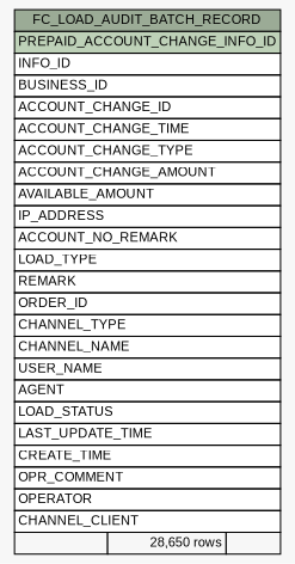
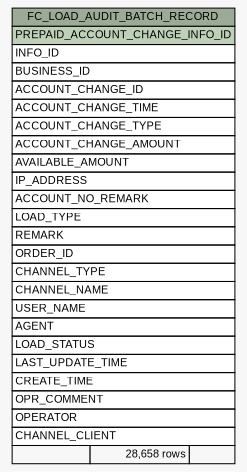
  digraph {
    bgcolor="#f7f7f7"
    fontname="Liberation Sans"
    fontsize=11
    nodesep=0.18
    rankdir=RL
    ranksep=0.46
-   n1 [fontname="Liberation Sans" fontsize=11 label=<     <TABLE BORDER="0" CELLBORDER="1" CELLSPACING="0" BGCOLOR="#ffffff">       <TR><TD COLSPAN="3" BGCOLOR="#9bab96" ALIGN="CENTER">FC_LOAD_AUDIT_BATCH_RECORD</TD></TR>       <TR><TD PORT="PREPAID_ACCOUNT_CHANGE_INFO_ID" COLSPAN="3" BGCOLOR="#bed1b8" ALIGN="LEFT">PREPAID_ACCOUNT_CHANGE_INFO_ID</TD></TR>       <TR><TD PORT="INFO_ID" COLSPAN="3" ALIGN="LEFT">INFO_ID</TD></TR>       <TR><TD PORT="BUSINESS_ID" COLSPAN="3" ALIGN="LEFT">BUSINESS_ID</TD></TR>       <TR><TD PORT="ACCOUNT_CHANGE_ID" COLSPAN="3" ALIGN="LEFT">ACCOUNT_CHANGE_ID</TD></TR>       <TR><TD PORT="ACCOUNT_CHANGE_TIME" COLSPAN="3" ALIGN="LEFT">ACCOUNT_CHANGE_TIME</TD></TR>       <TR><TD PORT="ACCOUNT_CHANGE_TYPE" COLSPAN="3" ALIGN="LEFT">ACCOUNT_CHANGE_TYPE</TD></TR>       <TR><TD PORT="ACCOUNT_CHANGE_AMOUNT" COLSPAN="3" ALIGN="LEFT">ACCOUNT_CHANGE_AMOUNT</TD></TR>       <TR><TD PORT="AVAILABLE_AMOUNT" COLSPAN="3" ALIGN="LEFT">AVAILABLE_AMOUNT</TD></TR>       <TR><TD PORT="IP_ADDRESS" COLSPAN="3" ALIGN="LEFT">IP_ADDRESS</TD></TR>       <TR><TD PORT="ACCOUNT_NO_REMARK" COLSPAN="3" ALIGN="LEFT">ACCOUNT_NO_REMARK</TD></TR>       <TR><TD PORT="LOAD_TYPE" COLSPAN="3" ALIGN="LEFT">LOAD_TYPE</TD></TR>       <TR><TD PORT="REMARK" COLSPAN="3" ALIGN="LEFT">REMARK</TD></TR>       <TR><TD PORT="ORDER_ID" COLSPAN="3" ALIGN="LEFT">ORDER_ID</TD></TR>       <TR><TD PORT="CHANNEL_TYPE" COLSPAN="3" ALIGN="LEFT">CHANNEL_TYPE</TD></TR>       <TR><TD PORT="CHANNEL_NAME" COLSPAN="3" ALIGN="LEFT">CHANNEL_NAME</TD></TR>       <TR><TD PORT="USER_NAME" COLSPAN="3" ALIGN="LEFT">USER_NAME</TD></TR>       <TR><TD PORT="AGENT" COLSPAN="3" ALIGN="LEFT">AGENT</TD></TR>       <TR><TD PORT="LOAD_STATUS" COLSPAN="3" ALIGN="LEFT">LOAD_STATUS</TD></TR>       <TR><TD PORT="LAST_UPDATE_TIME" COLSPAN="3" ALIGN="LEFT">LAST_UPDATE_TIME</TD></TR>       <TR><TD PORT="CREATE_TIME" COLSPAN="3" ALIGN="LEFT">CREATE_TIME</TD></TR>       <TR><TD PORT="OPR_COMMENT" COLSPAN="3" ALIGN="LEFT">OPR_COMMENT</TD></TR>       <TR><TD PORT="OPERATOR" COLSPAN="3" ALIGN="LEFT">OPERATOR</TD></TR>       <TR><TD PORT="CHANNEL_CLIENT" COLSPAN="3" ALIGN="LEFT">CHANNEL_CLIENT</TD></TR>       <TR><TD ALIGN="LEFT" BGCOLOR="#f7f7f7">  </TD><TD ALIGN="RIGHT" BGCOLOR="#f7f7f7">28,650 rows</TD><TD ALIGN="RIGHT" BGCOLOR="#f7f7f7">  </TD></TR>     </TABLE>> shape=plaintext]
+   n1 [fontname="Liberation Sans" fontsize=11 label=<     <TABLE BORDER="0" CELLBORDER="1" CELLSPACING="0" BGCOLOR="#ffffff">       <TR><TD COLSPAN="3" BGCOLOR="#9bab96" ALIGN="CENTER">FC_LOAD_AUDIT_BATCH_RECORD</TD></TR>       <TR><TD PORT="PREPAID_ACCOUNT_CHANGE_INFO_ID" COLSPAN="3" BGCOLOR="#bed1b8" ALIGN="LEFT">PREPAID_ACCOUNT_CHANGE_INFO_ID</TD></TR>       <TR><TD PORT="INFO_ID" COLSPAN="3" ALIGN="LEFT">INFO_ID</TD></TR>       <TR><TD PORT="BUSINESS_ID" COLSPAN="3" ALIGN="LEFT">BUSINESS_ID</TD></TR>       <TR><TD PORT="ACCOUNT_CHANGE_ID" COLSPAN="3" ALIGN="LEFT">ACCOUNT_CHANGE_ID</TD></TR>       <TR><TD PORT="ACCOUNT_CHANGE_TIME" COLSPAN="3" ALIGN="LEFT">ACCOUNT_CHANGE_TIME</TD></TR>       <TR><TD PORT="ACCOUNT_CHANGE_TYPE" COLSPAN="3" ALIGN="LEFT">ACCOUNT_CHANGE_TYPE</TD></TR>       <TR><TD PORT="ACCOUNT_CHANGE_AMOUNT" COLSPAN="3" ALIGN="LEFT">ACCOUNT_CHANGE_AMOUNT</TD></TR>       <TR><TD PORT="AVAILABLE_AMOUNT" COLSPAN="3" ALIGN="LEFT">AVAILABLE_AMOUNT</TD></TR>       <TR><TD PORT="IP_ADDRESS" COLSPAN="3" ALIGN="LEFT">IP_ADDRESS</TD></TR>       <TR><TD PORT="ACCOUNT_NO_REMARK" COLSPAN="3" ALIGN="LEFT">ACCOUNT_NO_REMARK</TD></TR>       <TR><TD PORT="LOAD_TYPE" COLSPAN="3" ALIGN="LEFT">LOAD_TYPE</TD></TR>       <TR><TD PORT="REMARK" COLSPAN="3" ALIGN="LEFT">REMARK</TD></TR>       <TR><TD PORT="ORDER_ID" COLSPAN="3" ALIGN="LEFT">ORDER_ID</TD></TR>       <TR><TD PORT="CHANNEL_TYPE" COLSPAN="3" ALIGN="LEFT">CHANNEL_TYPE</TD></TR>       <TR><TD PORT="CHANNEL_NAME" COLSPAN="3" ALIGN="LEFT">CHANNEL_NAME</TD></TR>       <TR><TD PORT="USER_NAME" COLSPAN="3" ALIGN="LEFT">USER_NAME</TD></TR>       <TR><TD PORT="AGENT" COLSPAN="3" ALIGN="LEFT">AGENT</TD></TR>       <TR><TD PORT="LOAD_STATUS" COLSPAN="3" ALIGN="LEFT">LOAD_STATUS</TD></TR>       <TR><TD PORT="LAST_UPDATE_TIME" COLSPAN="3" ALIGN="LEFT">LAST_UPDATE_TIME</TD></TR>       <TR><TD PORT="CREATE_TIME" COLSPAN="3" ALIGN="LEFT">CREATE_TIME</TD></TR>       <TR><TD PORT="OPR_COMMENT" COLSPAN="3" ALIGN="LEFT">OPR_COMMENT</TD></TR>       <TR><TD PORT="OPERATOR" COLSPAN="3" ALIGN="LEFT">OPERATOR</TD></TR>       <TR><TD PORT="CHANNEL_CLIENT" COLSPAN="3" ALIGN="LEFT">CHANNEL_CLIENT</TD></TR>       <TR><TD ALIGN="LEFT" BGCOLOR="#f7f7f7">  </TD><TD ALIGN="RIGHT" BGCOLOR="#f7f7f7">28,658 rows</TD><TD ALIGN="RIGHT" BGCOLOR="#f7f7f7">  </TD></TR>     </TABLE>> shape=plaintext]
  }
